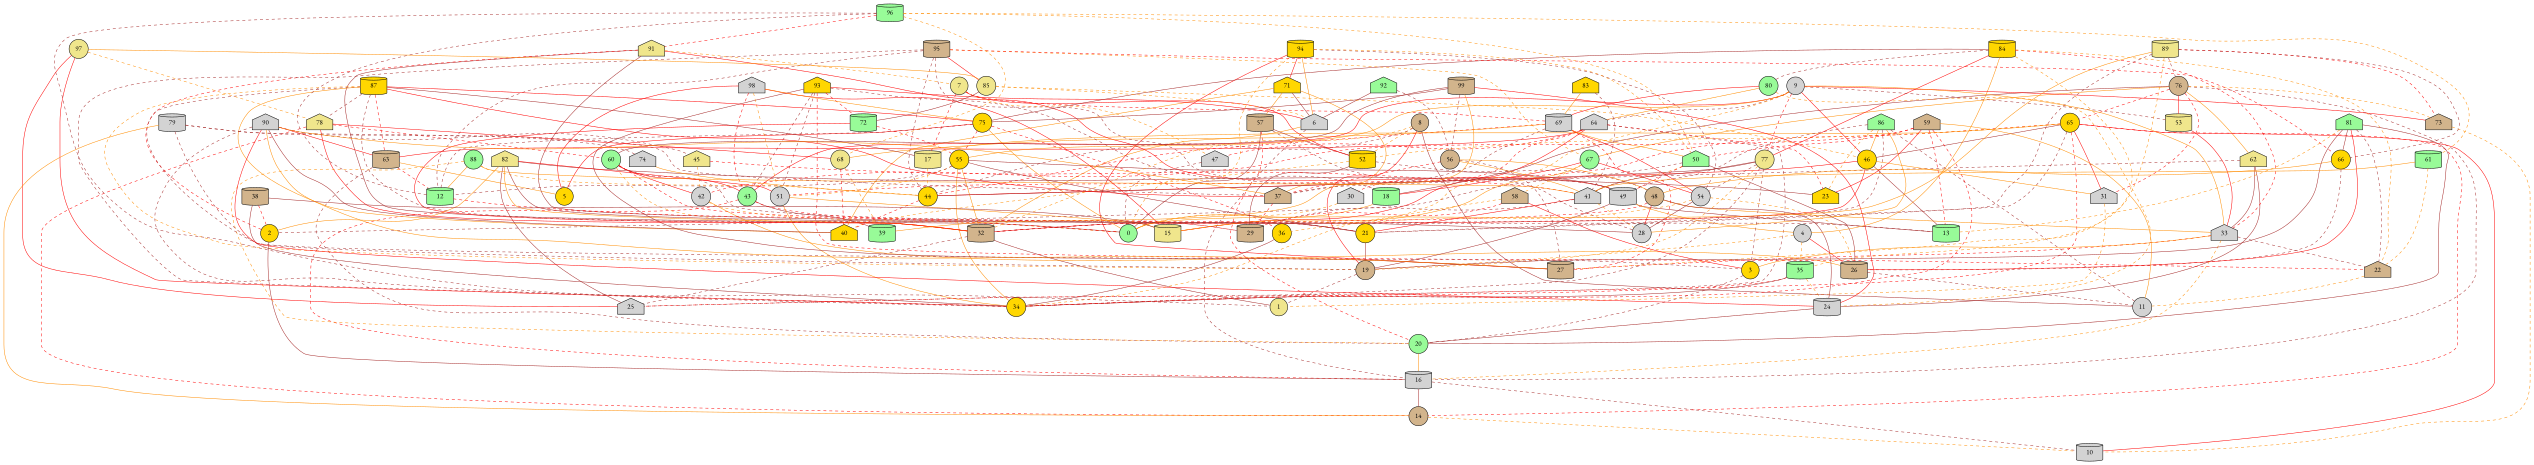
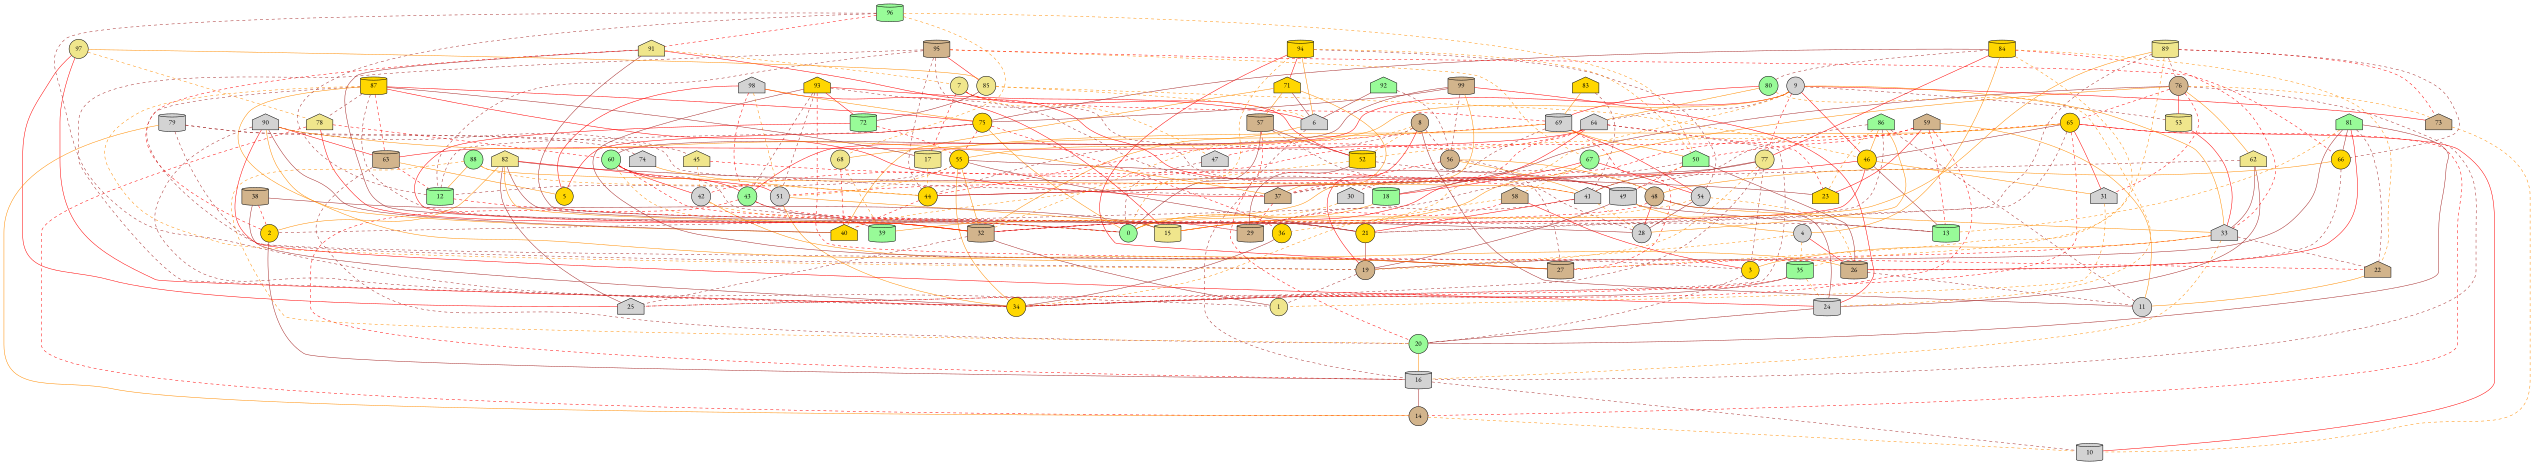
  digraph {
    fontname="EB Garamond"
    node [fillcolor=lightgrey fontname="EB Garamond" shape=circle style=filled]
    edge [color=brown dir=none fontname="EB Garamond" style=dashed]
    60 [fillcolor=palegreen]
    21 [fillcolor=gold]
    43 [fillcolor=palegreen]
    32 [fillcolor=tan shape=cylinder]
    13 [fillcolor=palegreen shape=cylinder]
    42
    19 [fillcolor=tan]
    16 [shape=cylinder]
    39 [fillcolor=palegreen shape=cylinder]
    29 [fillcolor=tan shape=cylinder]
    64 [shape=house]
    30 [shape=house]
    23 [fillcolor=gold shape=house]
    47 [shape=house]
    15 [fillcolor=khaki shape=cylinder]
    25 [shape=house]
    63 [fillcolor=tan shape=cylinder]
    0 [fillcolor=palegreen]
    76 [fillcolor=tan]
    31 [shape=house]
    65 [fillcolor=gold]
    67 [fillcolor=palegreen]
    73 [fillcolor=tan shape=house]
    18 [fillcolor=palegreen shape=cylinder]
    53 [fillcolor=khaki shape=cylinder]
    62 [fillcolor=khaki shape=house]
    1 [fillcolor=khaki]
    46 [fillcolor=gold]
    51
    34 [fillcolor=gold]
    52 [fillcolor=gold shape=cylinder]
    10 [shape=cylinder]
    14 [fillcolor=tan]
    17 [fillcolor=khaki shape=cylinder]
    58 [fillcolor=tan shape=house]
    54
    45 [fillcolor=khaki shape=house]
    41 [shape=house]
    28
    57 [fillcolor=tan shape=cylinder]
    20 [fillcolor=palegreen]
    92 [fillcolor=palegreen shape=house]
    56 [fillcolor=tan]
    6 [shape=house]
    27 [fillcolor=tan shape=cylinder]
    37 [fillcolor=tan shape=house]
    48 [fillcolor=tan]
    33 [shape=house]
    3 [fillcolor=gold]
    22 [fillcolor=tan shape=house]
    86 [fillcolor=palegreen shape=house]
    49 [shape=cylinder]
    11
    44 [fillcolor=gold]
    71 [fillcolor=gold shape=house]
    40 [fillcolor=gold shape=house]
    94 [fillcolor=gold shape=cylinder]
    50 [fillcolor=palegreen shape=house]
    2 [fillcolor=gold]
    26 [fillcolor=tan shape=cylinder]
    91 [fillcolor=khaki shape=house]
    7 [fillcolor=khaki]
    4
    69 [shape=cylinder]
    75 [fillcolor=gold]
    5 [fillcolor=gold]
    36 [fillcolor=gold]
    55 [fillcolor=gold]
    12 [fillcolor=palegreen shape=cylinder]
    93 [fillcolor=gold shape=house]
    72 [fillcolor=palegreen shape=cylinder]
    84 [fillcolor=gold shape=cylinder]
    80 [fillcolor=palegreen]
    35 [fillcolor=palegreen shape=cylinder]
    77 [fillcolor=khaki]
    24 [shape=cylinder]
    9
    68 [fillcolor=khaki]
    66 [fillcolor=gold]
    8 [fillcolor=tan]
    83 [fillcolor=gold shape=house]
    98 [shape=house]
    89 [fillcolor=khaki shape=cylinder]
    82 [fillcolor=khaki shape=house]
    81 [fillcolor=palegreen shape=house]
    95 [fillcolor=tan shape=cylinder]
    85 [fillcolor=khaki]
    78 [fillcolor=khaki shape=house]
    59 [fillcolor=tan shape=house]
    88 [fillcolor=palegreen]
    87 [fillcolor=gold shape=cylinder]
    97 [fillcolor=khaki]
    96 [fillcolor=palegreen shape=cylinder]
-   61 [fillcolor=palegreen shape=cylinder]
    38 [fillcolor=tan shape=cylinder]
    79 [shape=cylinder]
    74 [shape=house]
    99 [fillcolor=tan shape=cylinder]
    90 [shape=house]
    subgraph sub_1 {
      60
      21
      43
      32
      13
      42
      19
      16
      39
      29
      64
      30
      23
      47
      15
      25
      63
      0
      76
      31
      65
      67
      73
      18
      53
      62
      1
      46
      51
      34
      52
      10
      14
      17
      58
      54
      45
      41
      28
      57
      20
      92
      56
      6
      27
      37
      48
      33
      3
      22
      86
      49
      11
      44
      71
      40
      94
      50
      2
      26
      91
      7
      4
      69
      75
      5
      36
      55
      12
      93
      72
      84
      80
      35
      77
      24
      9
      68
      66
      8
      83
      98
      89
      82
      81
      95
      85
      78
      59
      88
      87
      97
      96
-     61
      38
      79
      74
      99
      90
    }
    60 -> 21 [color=red]
    60 -> 43 [color=red style=solid]
    60 -> 32 [color=darkorange]
    60 -> 13
    60 -> 42 [color=red style=solid]
    21 -> 19 [style=solid]
    43 -> 16 [color=red]
    43 -> 39 [style=solid]
    43 -> 29 [color=red]
    32 -> 25
    32 -> 1 [style=solid]
    42 -> 0 [color=darkorange]
    42 -> 26 [color=darkorange style=solid]
    19 -> 1
    16 -> 10
    16 -> 14 [style=solid]
    64 -> 30 [color=red]
    64 -> 23 [color=red]
    64 -> 47 [color=red]
    64 -> 15 [color=red style=solid]
    64 -> 25
    64 -> 63 [color=red style=solid]
    30 -> 0 [color=darkorange]
    47 -> 0
    63 -> 20
    63 -> 5 [color=darkorange style=solid]
    63 -> 12 [color=red]
    76 -> 16
    76 -> 31 [color=red]
    76 -> 65 [color=red]
    76 -> 67 [color=darkorange style=solid]
    76 -> 73 [color=darkorange]
    76 -> 18 [style=solid]
    76 -> 53 [color=red style=solid]
    76 -> 62 [color=darkorange style=solid]
    31 -> 1 [color=darkorange]
    65 -> 21
    65 -> 31 [color=red style=solid]
    65 -> 46 [style=solid]
    65 -> 51 [color=red]
    65 -> 34 [color=red]
    65 -> 52 [color=darkorange]
    65 -> 10 [color=red style=solid]
    65 -> 14 [color=red]
    65 -> 17 [color=darkorange style=solid]
    67 -> 15 [color=darkorange style=solid]
    67 -> 18 [color=red style=solid]
    67 -> 58 [color=darkorange]
    67 -> 54 [color=red style=solid]
    73 -> 10 [color=darkorange]
    18 -> 0 [color=darkorange style=solid]
    53 -> 33 [color=red style=solid]
    62 -> 37
    62 -> 33 [style=solid]
    62 -> 24 [style=solid]
    46 -> 32 [color=red style=solid]
    46 -> 13 [style=solid]
    46 -> 31 [color=darkorange style=solid]
    46 -> 44 [color=red style=solid]
    51 -> 15 [color=darkorange style=solid]
    51 -> 34 [color=darkorange style=solid]
    52 -> 29 [style=solid]
    52 -> 48
    52 -> 40 [color=darkorange]
    14 -> 10 [color=darkorange]
    17 -> 44 [color=darkorange]
    58 -> 29 [color=red]
    58 -> 34 [color=darkorange]
    58 -> 3 [color=red style=solid]
    54 -> 28 [style=solid]
    54 -> 26 [color=darkorange]
    54 -> 36 [color=darkorange]
    45 -> 42 [color=darkorange]
    45 -> 41 [color=red]
    41 -> 21 [color=red style=solid]
    41 -> 29
    41 -> 28 [color=darkorange]
    57 -> 0 [style=solid]
    57 -> 52 [style=solid]
    57 -> 28
    57 -> 20 [color=red]
    20 -> 16 [color=darkorange style=solid]
    92 -> 56
    92 -> 6 [style=solid]
    56 -> 41 [color=darkorange style=solid]
    56 -> 27
    56 -> 37 [color=red]
    56 -> 48 [color=darkorange style=solid]
    6 -> 32 [color=darkorange style=solid]
    6 -> 16
    37 -> 29 [color=red]
    48 -> 32 [color=red]
    48 -> 28 [color=red style=solid]
    48 -> 33 [color=darkorange style=solid]
    48 -> 24 [style=solid]
    33 -> 16 [color=darkorange]
    33 -> 27 [color=red]
    33 -> 3 [color=darkorange style=solid]
    33 -> 22
    3 -> 20
-   22 -> 11 [color=darkorange]
+   22 -> 11 [color=darkorange style=solid]
    86 -> 32
    86 -> 23 [color=darkorange]
    86 -> 46 [color=darkorange style=solid]
    86 -> 28 [color=darkorange style=solid]
    86 -> 49
    86 -> 11
    49 -> 13 [style=solid]
    49 -> 19 [style=solid]
    49 -> 4 [color=darkorange style=solid]
    44 -> 40 [color=red]
    71 -> 57 [color=darkorange style=solid]
    71 -> 6 [style=solid]
    71 -> 37 [color=darkorange style=solid]
    71 -> 40 [color=darkorange style=solid]
    94 -> 0 [color=darkorange]
    94 -> 54
    94 -> 6 [color=darkorange style=solid]
    94 -> 27 [color=red style=solid]
    94 -> 71 [color=red style=solid]
    94 -> 50 [color=darkorange]
    50 -> 41 [color=darkorange]
    50 -> 49 [color=red]
    50 -> 2
    50 -> 26 [style=solid]
    2 -> 16 [style=solid]
    26 -> 11
    91 -> 0 [style=solid]
    91 -> 28 [style=solid]
    91 -> 49 [color=red style=solid]
    91 -> 2 [color=red]
    91 -> 7 [color=darkorange]
    7 -> 47 [color=darkorange]
    7 -> 52 [color=red style=solid]
    7 -> 17 [color=red]
    7 -> 69 [color=red]
    4 -> 19 [color=darkorange]
    4 -> 26 [color=red style=solid]
    4 -> 35 [color=darkorange]
    69 -> 54 [color=red style=solid]
    69 -> 27 [color=red]
    69 -> 37
    69 -> 44 [color=red]
    69 -> 50 [color=darkorange style=solid]
    69 -> 68 [color=darkorange style=solid]
    75 -> 0 [color=darkorange style=solid]
    75 -> 5 [color=red style=solid]
    75 -> 36 [color=red]
    75 -> 55 [color=red]
    75 -> 12
    36 -> 34 [style=solid]
    55 -> 21 [style=solid]
    55 -> 32 [color=darkorange style=solid]
    55 -> 51 [color=darkorange]
    55 -> 34 [color=darkorange style=solid]
    55 -> 49 [style=solid]
    55 -> 12
    12 -> 0 [color=red]
    93 -> 43
    93 -> 18
    93 -> 51
    93 -> 6 [color=red style=solid]
    93 -> 27 [style=solid]
    93 -> 22 [color=red]
-   93 -> 72 [color=red]
+   93 -> 72 [color=red style=solid]
    72 -> 32 [color=red style=solid]
    72 -> 55 [color=red]
    84 -> 33 [color=red]
    84 -> 22 [color=darkorange]
    84 -> 4 [color=darkorange style=solid]
    84 -> 75 [style=solid]
    84 -> 80
    84 -> 35 [color=darkorange]
    84 -> 77 [color=red style=solid]
    80 -> 64 [color=darkorange style=solid]
    80 -> 69 [color=red style=solid]
    80 -> 24 [color=darkorange]
    35 -> 25 [color=red]
    35 -> 34 [style=solid]
    35 -> 24 [color=darkorange]
    77 -> 19 [color=darkorange]
    77 -> 34
-   77 -> 54
    77 -> 41 [style=solid]
    77 -> 3
    77 -> 44 [style=solid]
    24 -> 20 [style=solid]
    9 -> 43 [color=red style=solid]
    9 -> 64
    9 -> 15 [color=darkorange]
    9 -> 73 [color=red style=solid]
    9 -> 53
    9 -> 46 [color=red style=solid]
    9 -> 33 [color=darkorange style=solid]
    9 -> 55 [color=darkorange style=solid]
    9 -> 77 [color=red]
    68 -> 39 [color=darkorange]
    68 -> 40 [color=red]
    66 -> 48 [color=darkorange style=solid]
    66 -> 26
    8 -> 32 [color=darkorange]
    8 -> 19 [color=red style=solid]
    8 -> 52 [color=darkorange]
+   8 -> 56
    8 -> 11 [style=solid]
    8 -> 44
    83 -> 41
    83 -> 69 [color=darkorange style=solid]
    98 -> 43 [color=red]
    98 -> 15 [color=red style=solid]
    98 -> 51 [color=darkorange]
    98 -> 75 [color=darkorange style=solid]
    98 -> 5 [color=red style=solid]
    89 -> 21
    89 -> 0 [color=darkorange style=solid]
    89 -> 76
    89 -> 73 [color=red]
    89 -> 27 [color=darkorange]
    89 -> 66
    82 -> 21 [style=solid]
    82 -> 32 [color=darkorange style=solid]
    82 -> 23 [style=solid]
    82 -> 25 [style=solid]
    82 -> 51 [color=red style=solid]
    82 -> 2 [color=darkorange style=solid]
    81 -> 13 [color=darkorange]
    81 -> 19 [style=solid]
    81 -> 20 [style=solid]
    81 -> 22
    81 -> 26 [color=red style=solid]
    81 -> 66 [style=solid]
    95 -> 67 [color=darkorange]
    95 -> 34
    95 -> 49
    95 -> 44
    95 -> 12
    95 -> 66 [color=red]
    95 -> 85 [color=red style=solid]
    85 -> 46 [color=darkorange]
    85 -> 6 [color=darkorange]
    85 -> 72 [style=solid]
    78 -> 60 [color=red]
    78 -> 32 [color=red style=solid]
    78 -> 14 [color=red]
-   78 -> 68 [color=red style=solid]
    59 -> 13 [color=red]
    59 -> 42 [color=red]
    59 -> 23 [color=red style=solid]
    59 -> 34 [color=red]
    59 -> 11 [color=darkorange style=solid]
    59 -> 50 [color=red]
    88 -> 41 [color=darkorange style=solid]
    88 -> 20 [color=darkorange]
    88 -> 44 [color=darkorange]
    88 -> 12 [color=darkorange style=solid]
    87 -> 19 [color=darkorange]
    87 -> 29
    87 -> 63 [color=red]
    87 -> 17 [style=solid]
    87 -> 37 [color=red style=solid]
    87 -> 3
    87 -> 40 [color=darkorange style=solid]
    87 -> 75 [color=red style=solid]
    87 -> 78
    97 -> 25 [color=red style=solid]
    97 -> 34 [color=red style=solid]
    97 -> 85 [color=darkorange style=solid]
    97 -> 78 [color=darkorange]
    96 -> 1
    96 -> 50 [color=darkorange]
    96 -> 91 [color=red]
    96 -> 12
    96 -> 68 [color=darkorange]
-   96 -> 61 [color=darkorange]
-   61 -> 41 [color=darkorange style=solid]
-   61 -> 22 [color=darkorange]
    38 -> 15 [style=solid]
    38 -> 34 [style=solid]
    38 -> 2 [color=red]
    79 -> 19
    79 -> 14 [color=darkorange style=solid]
    79 -> 37
    79 -> 74
    74 -> 44 [color=darkorange style=solid]
    99 -> 60 [style=solid]
    99 -> 39 [color=darkorange style=solid]
    99 -> 56
    99 -> 75 [style=solid]
    99 -> 24 [color=red style=solid]
    90 -> 63 [color=red style=solid]
    90 -> 34
    90 -> 45
    90 -> 27 [color=darkorange style=solid]
    90 -> 37 [color=darkorange style=solid]
    90 -> 40 [style=solid]
    90 -> 24 [color=red style=solid]
  }
